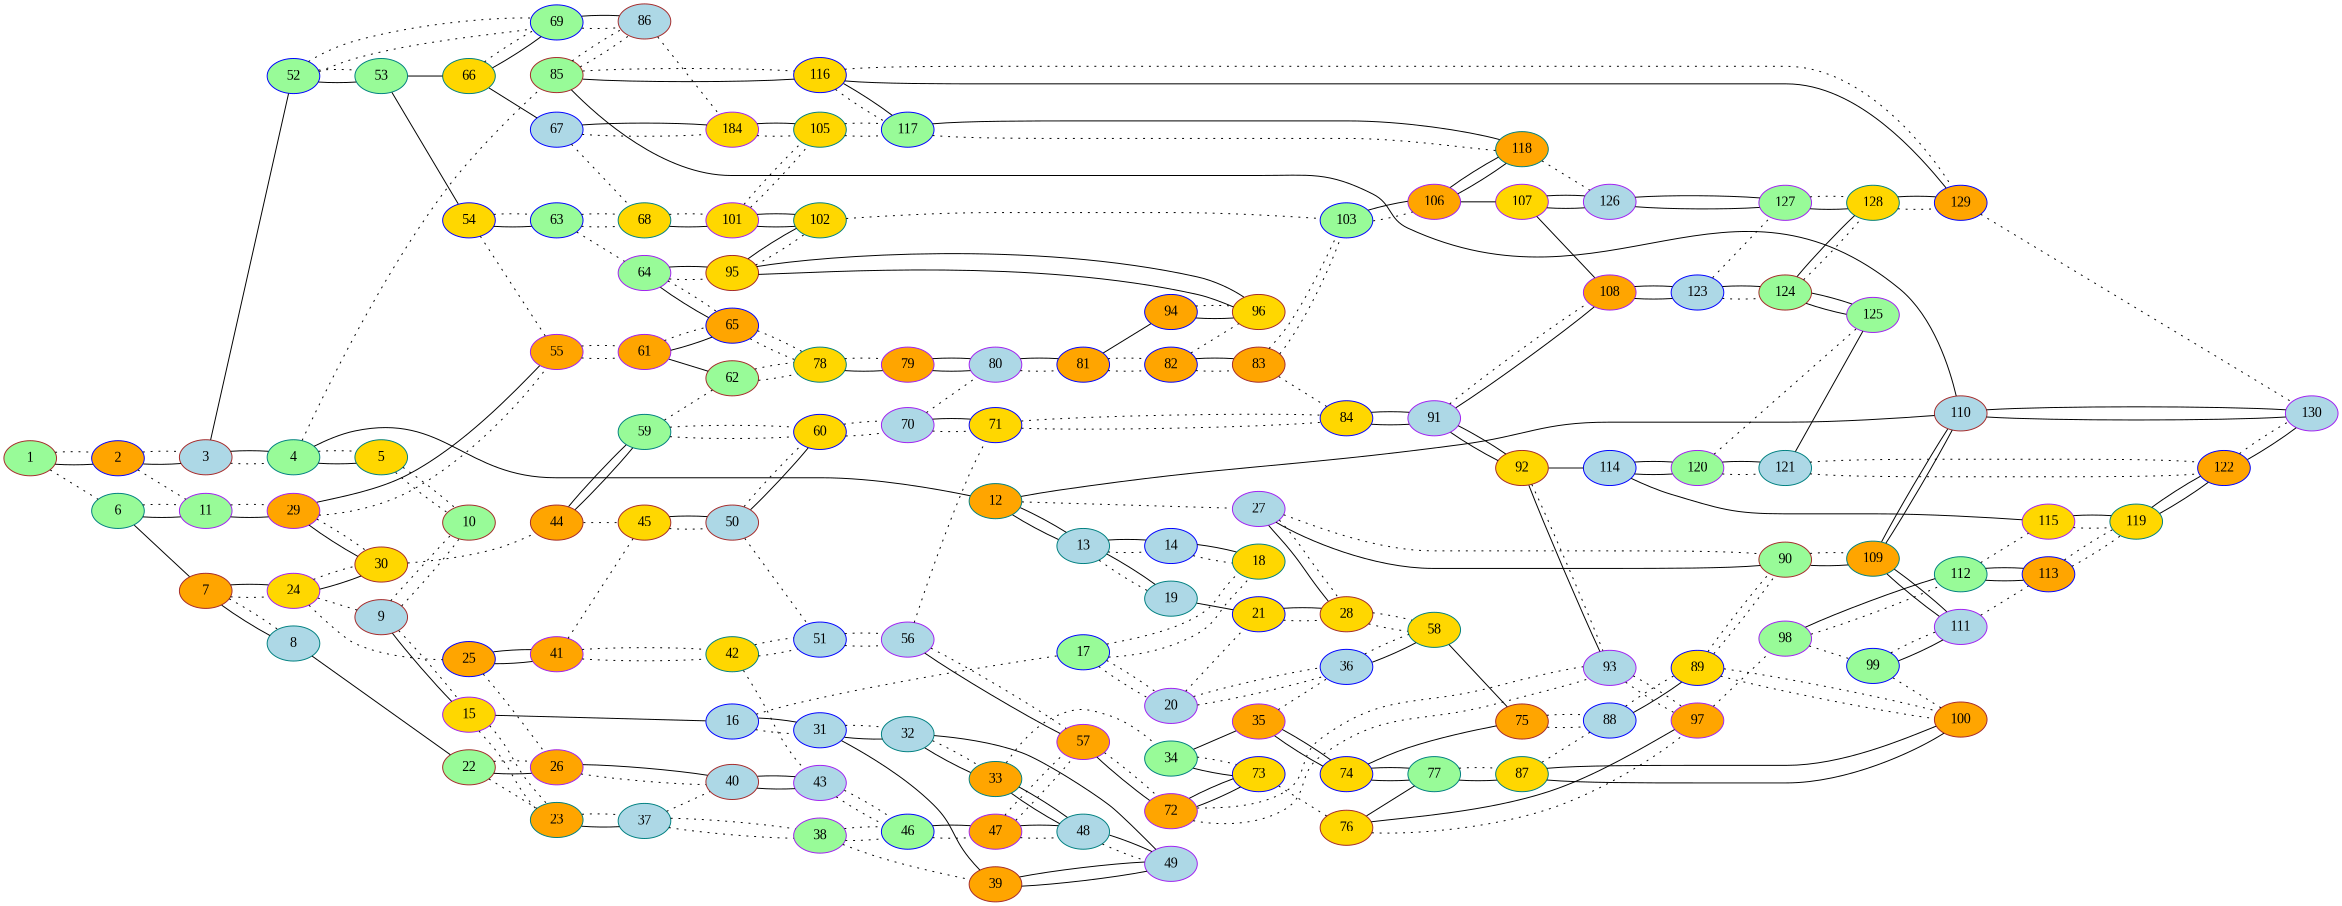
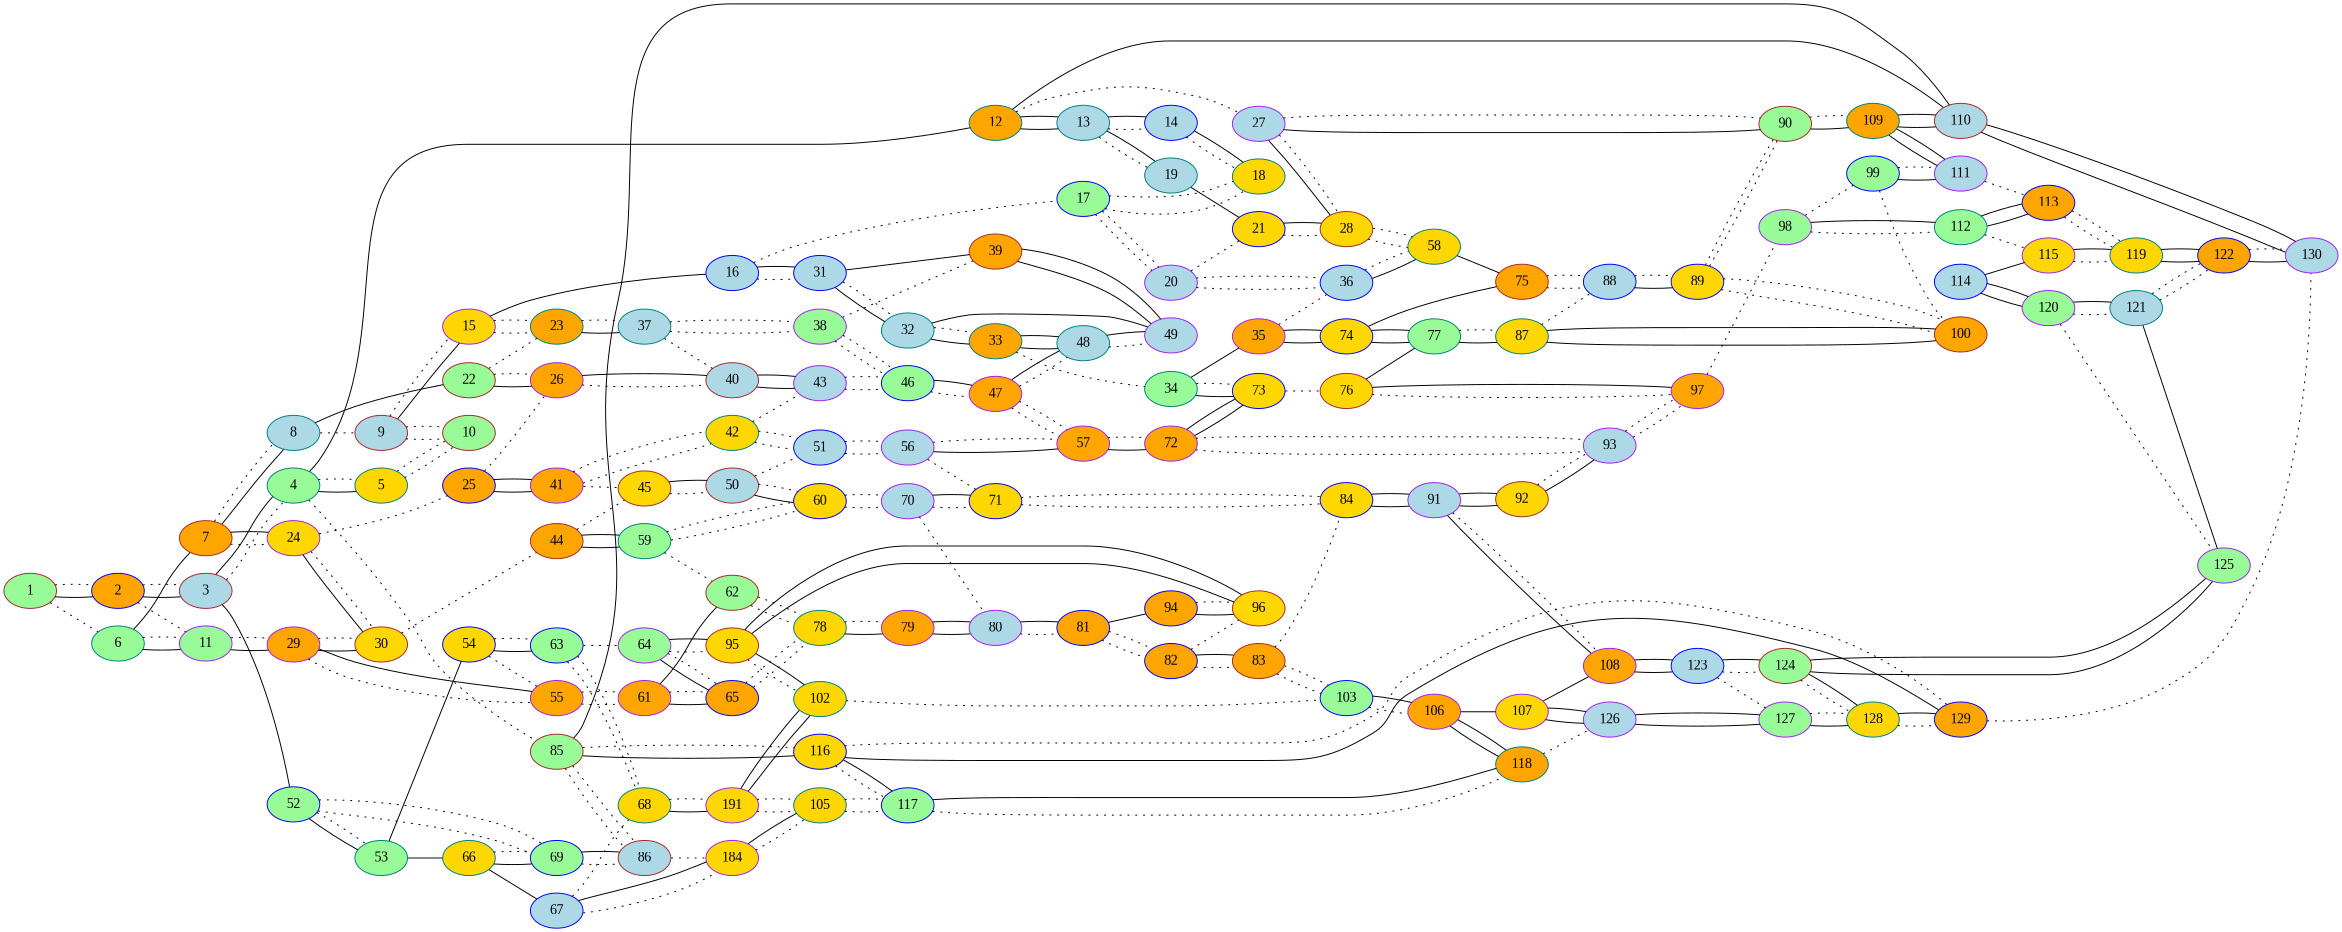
  graph {
    fontname="Liberation Serif"
    rankdir=LR
    node [color=purple fillcolor=lightblue fontname="Liberation Serif" style=filled]
    edge [fontname="Liberation Serif" style=dotted]
    1 [color=brown fillcolor=palegreen]
    2 [color=blue fillcolor=orange]
    6 [color=teal fillcolor=palegreen]
    3 [color=brown]
    11 [fillcolor=palegreen]
    7 [color=brown fillcolor=orange]
    4 [color=teal fillcolor=palegreen]
    52 [color=blue fillcolor=palegreen]
    29 [fillcolor=orange]
    5 [color=teal fillcolor=gold]
    12 [color=teal fillcolor=orange]
    85 [color=brown fillcolor=palegreen]
    53 [color=teal fillcolor=palegreen]
    69 [color=blue fillcolor=palegreen]
    10 [color=brown fillcolor=palegreen]
    13 [color=teal]
    27
    110 [color=brown]
    86 [color=brown]
    116 [color=blue fillcolor=gold]
    8 [color=teal]
    24 [fillcolor=gold]
    9 [color=brown]
    22 [color=brown fillcolor=palegreen]
    25 [color=blue fillcolor=orange]
    30 [color=brown fillcolor=gold]
    15 [fillcolor=gold]
    23 [color=teal fillcolor=orange]
    26 [fillcolor=orange]
    16 [color=blue]
    55 [fillcolor=orange]
    14 [color=blue]
    19 [color=teal]
    28 [color=brown fillcolor=gold]
    90 [color=brown fillcolor=palegreen]
    130
    18 [color=teal fillcolor=gold]
    21 [color=blue fillcolor=gold]
    17 [color=blue fillcolor=palegreen]
    31 [color=blue]
    37 [color=teal]
    20
    32 [color=teal]
    39 [color=brown fillcolor=orange]
    36 [color=blue]
    58 [color=teal fillcolor=gold]
    40 [color=brown]
    38 [fillcolor=palegreen]
    41 [fillcolor=orange]
    44 [color=brown fillcolor=orange]
    42 [color=teal fillcolor=gold]
    45 [color=brown fillcolor=gold]
    43
    109 [color=teal fillcolor=orange]
    75 [color=brown fillcolor=orange]
    61 [fillcolor=orange]
    59 [color=teal fillcolor=palegreen]
    33 [color=teal fillcolor=orange]
    49
    34 [color=teal fillcolor=palegreen]
    48 [color=teal]
    35 [fillcolor=orange]
    73 [color=blue fillcolor=gold]
    74 [color=blue fillcolor=gold]
    76 [color=brown fillcolor=gold]
    77 [color=teal fillcolor=palegreen]
    46 [color=blue fillcolor=palegreen]
    47 [fillcolor=orange]
    51 [color=blue]
    50 [color=brown]
    56
    60 [color=blue fillcolor=gold]
    62 [color=brown fillcolor=palegreen]
    57 [fillcolor=orange]
    72 [fillcolor=orange]
    70
    71 [color=blue fillcolor=gold]
    54 [color=blue fillcolor=gold]
    66 [color=teal fillcolor=gold]
    63 [color=blue fillcolor=palegreen]
    67 [color=blue]
    64 [fillcolor=palegreen]
    68 [color=teal fillcolor=gold]
    65 [color=blue fillcolor=orange]
    84 [color=blue fillcolor=gold]
    93
    88 [color=blue]
    78 [color=teal fillcolor=gold]
    80
    79 [fillcolor=orange]
    95 [color=brown fillcolor=gold]
-   101 [fillcolor=gold]
+   101 [fillcolor=gold label=191]
    96 [color=brown fillcolor=gold]
    102 [color=teal fillcolor=gold]
    n95 [fillcolor=gold label=184]
    105 [color=teal fillcolor=gold]
    81 [color=blue fillcolor=orange]
    91
    97 [fillcolor=orange]
    87 [color=teal fillcolor=gold]
    89 [color=blue fillcolor=gold]
    98 [fillcolor=palegreen]
    100 [color=brown fillcolor=orange]
    82 [color=blue fillcolor=orange]
    94 [color=blue fillcolor=orange]
    83 [color=brown fillcolor=orange]
    103 [color=blue fillcolor=palegreen]
    106 [fillcolor=orange]
    92 [color=brown fillcolor=gold]
    108 [fillcolor=orange]
    117 [color=blue fillcolor=palegreen]
    129 [color=blue fillcolor=orange]
    111
    114 [color=blue]
    123 [color=blue]
    115 [fillcolor=gold]
    120 [fillcolor=palegreen]
    99 [color=blue fillcolor=palegreen]
    112 [color=teal fillcolor=palegreen]
    113 [color=blue fillcolor=orange]
    107 [fillcolor=gold]
    118 [color=teal fillcolor=orange]
    126
    127 [fillcolor=palegreen]
    124 [color=brown fillcolor=palegreen]
    119 [color=teal fillcolor=gold]
    122 [color=blue fillcolor=orange]
    121 [color=teal]
    125 [fillcolor=palegreen]
    128 [color=teal fillcolor=gold]
    1 -- 2 [style=solid]
    1 -- 2
    1 -- 6
    2 -- 3 [style=solid]
    2 -- 3
    2 -- 11
    6 -- 11 [style=solid]
    6 -- 11
    6 -- 7 [style=solid]
    3 -- 4
    3 -- 4 [style=solid]
    3 -- 52 [style=solid]
    11 -- 29 [style=solid]
    11 -- 29
    7 -- 8 [style=solid]
    7 -- 8
    7 -- 24
    7 -- 24 [style=solid]
    4 -- 5 [style=solid]
    4 -- 5
    4 -- 12 [style=solid]
    4 -- 85
    52 -- 53 [style=solid]
    52 -- 53
    52 -- 69
    52 -- 69
    29 -- 30 [style=solid]
    29 -- 30
    29 -- 55
    29 -- 55 [style=solid]
    5 -- 10
    5 -- 10
    12 -- 13 [style=solid]
    12 -- 13 [style=solid]
    12 -- 27
    12 -- 110 [style=solid]
    85 -- 110 [style=solid]
    85 -- 86
    85 -- 86
    85 -- 116 [style=solid]
    85 -- 116
    53 -- 54 [style=solid]
    53 -- 66 [style=solid]
    69 -- 86
    69 -- 86 [style=solid]
    13 -- 14
    13 -- 14 [style=solid]
    13 -- 19
    13 -- 19 [style=solid]
    27 -- 28 [style=solid]
    27 -- 28
    27 -- 90 [style=solid]
    27 -- 90
    110 -- 130 [style=solid]
    110 -- 130 [style=solid]
    86 -- n95
    116 -- 117
    116 -- 117 [style=solid]
    116 -- 129 [style=solid]
    116 -- 129
-   24 -- 9
+   8 -- 9
    8 -- 22 [style=solid]
    24 -- 25
    24 -- 30 [style=solid]
    24 -- 30
    9 -- 10
    9 -- 10
    9 -- 15 [style=solid]
    9 -- 15
    22 -- 23
    22 -- 26 [style=solid]
    22 -- 26
    25 -- 26
    25 -- 41 [style=solid]
    25 -- 41 [style=solid]
    30 -- 44
    15 -- 23
    15 -- 23
    15 -- 16 [style=solid]
    23 -- 37 [style=solid]
    23 -- 37
    26 -- 40
    26 -- 40 [style=solid]
    16 -- 17
    16 -- 31
    16 -- 31 [style=solid]
    55 -- 61
    55 -- 61
    14 -- 18
    14 -- 18 [style=solid]
    19 -- 21 [style=solid]
    28 -- 58
    28 -- 58
    90 -- 109 [style=solid]
    90 -- 109
    21 -- 28
    21 -- 28 [style=solid]
    17 -- 18
    17 -- 18
    17 -- 20
    17 -- 20
    31 -- 32 [style=solid]
    31 -- 32
    31 -- 39 [style=solid]
    37 -- 40
    37 -- 38
    37 -- 38
    20 -- 21
    20 -- 36
    20 -- 36
    32 -- 33 [style=solid]
    32 -- 33
    32 -- 49 [style=solid]
    39 -- 49 [style=solid]
    39 -- 49 [style=solid]
    36 -- 58 [style=solid]
    36 -- 58
    58 -- 75 [style=solid]
    40 -- 43 [style=solid]
    40 -- 43 [style=solid]
    38 -- 39
    38 -- 46
    38 -- 46
    41 -- 42
    41 -- 42
    41 -- 45
    44 -- 45
    44 -- 59 [style=solid]
    44 -- 59 [style=solid]
    42 -- 43
    42 -- 51
    42 -- 51
    45 -- 50
    45 -- 50 [style=solid]
    43 -- 46
    43 -- 46
    109 -- 110 [style=solid]
    109 -- 110 [style=solid]
    109 -- 111 [style=solid]
    109 -- 111 [style=solid]
    75 -- 88
    75 -- 88
    61 -- 62 [style=solid]
    61 -- 65 [style=solid]
    61 -- 65
    59 -- 60
    59 -- 60
    59 -- 62
    33 -- 34
    33 -- 48 [style=solid]
    33 -- 48 [style=solid]
    34 -- 35 [style=solid]
    34 -- 73 [style=solid]
    34 -- 73
    48 -- 49
    48 -- 49 [style=solid]
    35 -- 36
    35 -- 74 [style=solid]
    35 -- 74 [style=solid]
    73 -- 76
    74 -- 75 [style=solid]
    74 -- 77 [style=solid]
    74 -- 77 [style=solid]
    76 -- 77 [style=solid]
    76 -- 97
    76 -- 97 [style=solid]
    77 -- 87 [style=solid]
    77 -- 87
    46 -- 47
    46 -- 47 [style=solid]
    47 -- 48
    47 -- 48 [style=solid]
    47 -- 57
    47 -- 57
    51 -- 56
    51 -- 56
    50 -- 51
    50 -- 60 [style=solid]
    50 -- 60
    56 -- 57 [style=solid]
    56 -- 57
    56 -- 71
    60 -- 70
    60 -- 70
    62 -- 78
    62 -- 78
    57 -- 72 [style=solid]
    57 -- 72
    72 -- 73 [style=solid]
    72 -- 73 [style=solid]
    72 -- 93
    72 -- 93
    70 -- 71
    70 -- 71 [style=solid]
    70 -- 80
    71 -- 84
    71 -- 84
    54 -- 55
    54 -- 63 [style=solid]
    54 -- 63
    66 -- 69 [style=solid]
    66 -- 69
    66 -- 67 [style=solid]
    63 -- 64
    63 -- 68
    63 -- 68
    67 -- 68
    67 -- n95
    67 -- n95 [style=solid]
    64 -- 65 [style=solid]
    64 -- 65
    64 -- 95
    64 -- 95 [style=solid]
    68 -- 101 [style=solid]
    68 -- 101
    65 -- 78
    65 -- 78
    84 -- 91 [style=solid]
    84 -- 91 [style=solid]
    93 -- 97
    93 -- 97
    88 -- 89 [style=solid]
    88 -- 89
    78 -- 79 [style=solid]
    78 -- 79
    80 -- 81
    80 -- 81 [style=solid]
    79 -- 80 [style=solid]
    79 -- 80 [style=solid]
    95 -- 96 [style=solid]
    95 -- 96 [style=solid]
    95 -- 102
    95 -- 102 [style=solid]
    101 -- 102 [style=solid]
    101 -- 102 [style=solid]
    101 -- 105
    101 -- 105
    102 -- 103
    n95 -- 105
    n95 -- 105 [style=solid]
    105 -- 117
    105 -- 117
    81 -- 82
    81 -- 82
    81 -- 94 [style=solid]
    91 -- 92 [style=solid]
    91 -- 92 [style=solid]
    91 -- 108 [style=solid]
    91 -- 108
    97 -- 98
    87 -- 88
    87 -- 100 [style=solid]
    87 -- 100 [style=solid]
    89 -- 90
    89 -- 90
    89 -- 100
    89 -- 100
    98 -- 99
    98 -- 112
    98 -- 112 [style=solid]
    82 -- 96
    82 -- 83
    82 -- 83 [style=solid]
    94 -- 96 [style=solid]
    94 -- 96
    83 -- 84
    83 -- 103
    83 -- 103
    103 -- 106
    103 -- 106 [style=solid]
    106 -- 107 [style=solid]
    106 -- 118 [style=solid]
    106 -- 118 [style=solid]
    92 -- 93 [style=solid]
    92 -- 93
-   92 -- 114 [style=solid]
    108 -- 123 [style=solid]
    108 -- 123 [style=solid]
    117 -- 118
    117 -- 118 [style=solid]
    129 -- 130
    111 -- 113
    114 -- 115 [style=solid]
    114 -- 120 [style=solid]
    114 -- 120 [style=solid]
    123 -- 127
    123 -- 124
    123 -- 124 [style=solid]
    115 -- 119
    115 -- 119 [style=solid]
    120 -- 121
    120 -- 121 [style=solid]
    120 -- 125
    99 -- 100
    99 -- 111 [style=solid]
    99 -- 111
    112 -- 115
    112 -- 113 [style=solid]
    112 -- 113 [style=solid]
    113 -- 119
    113 -- 119
    107 -- 108 [style=solid]
    107 -- 126 [style=solid]
    107 -- 126 [style=solid]
    118 -- 126
    126 -- 127 [style=solid]
    126 -- 127 [style=solid]
    127 -- 128 [style=solid]
    127 -- 128
    124 -- 125 [style=solid]
    124 -- 125 [style=solid]
    124 -- 128
    124 -- 128 [style=solid]
    119 -- 122 [style=solid]
    119 -- 122 [style=solid]
    122 -- 130 [style=solid]
    122 -- 130
    121 -- 122
    121 -- 122
    121 -- 125 [style=solid]
    128 -- 129
    128 -- 129 [style=solid]
  }
